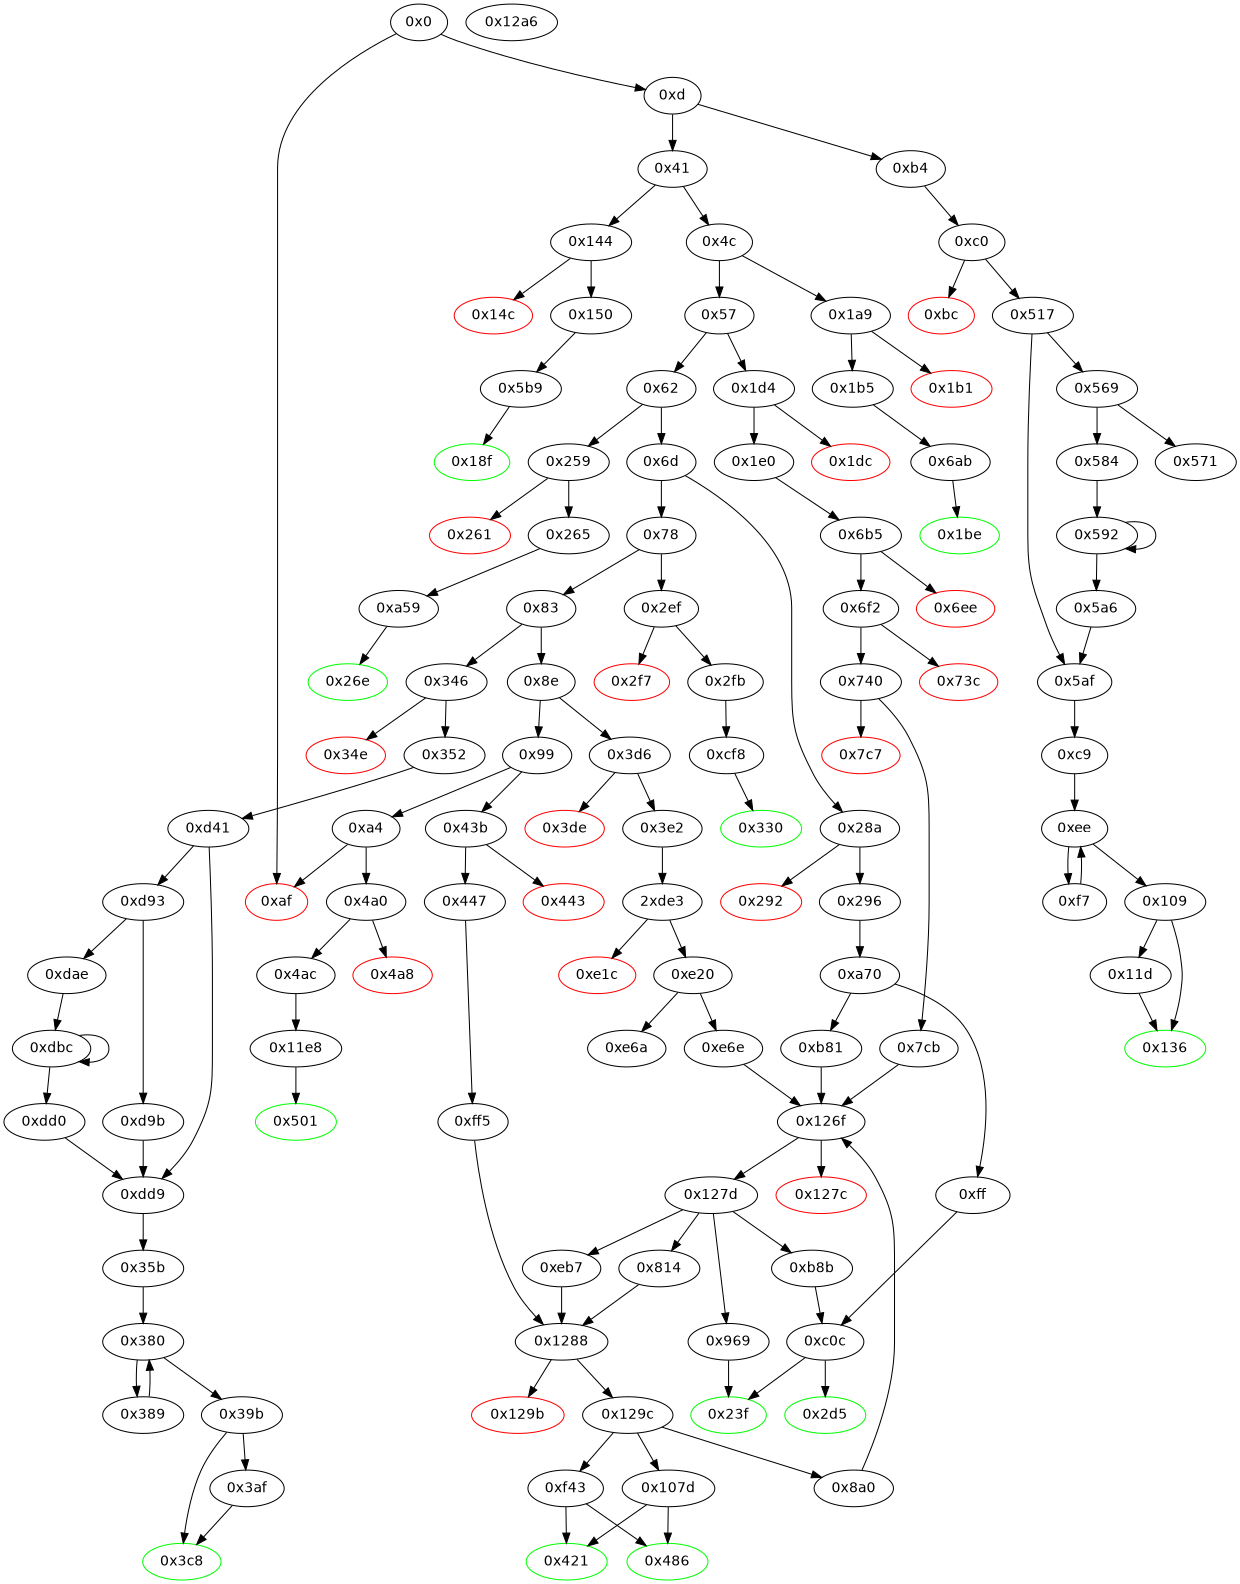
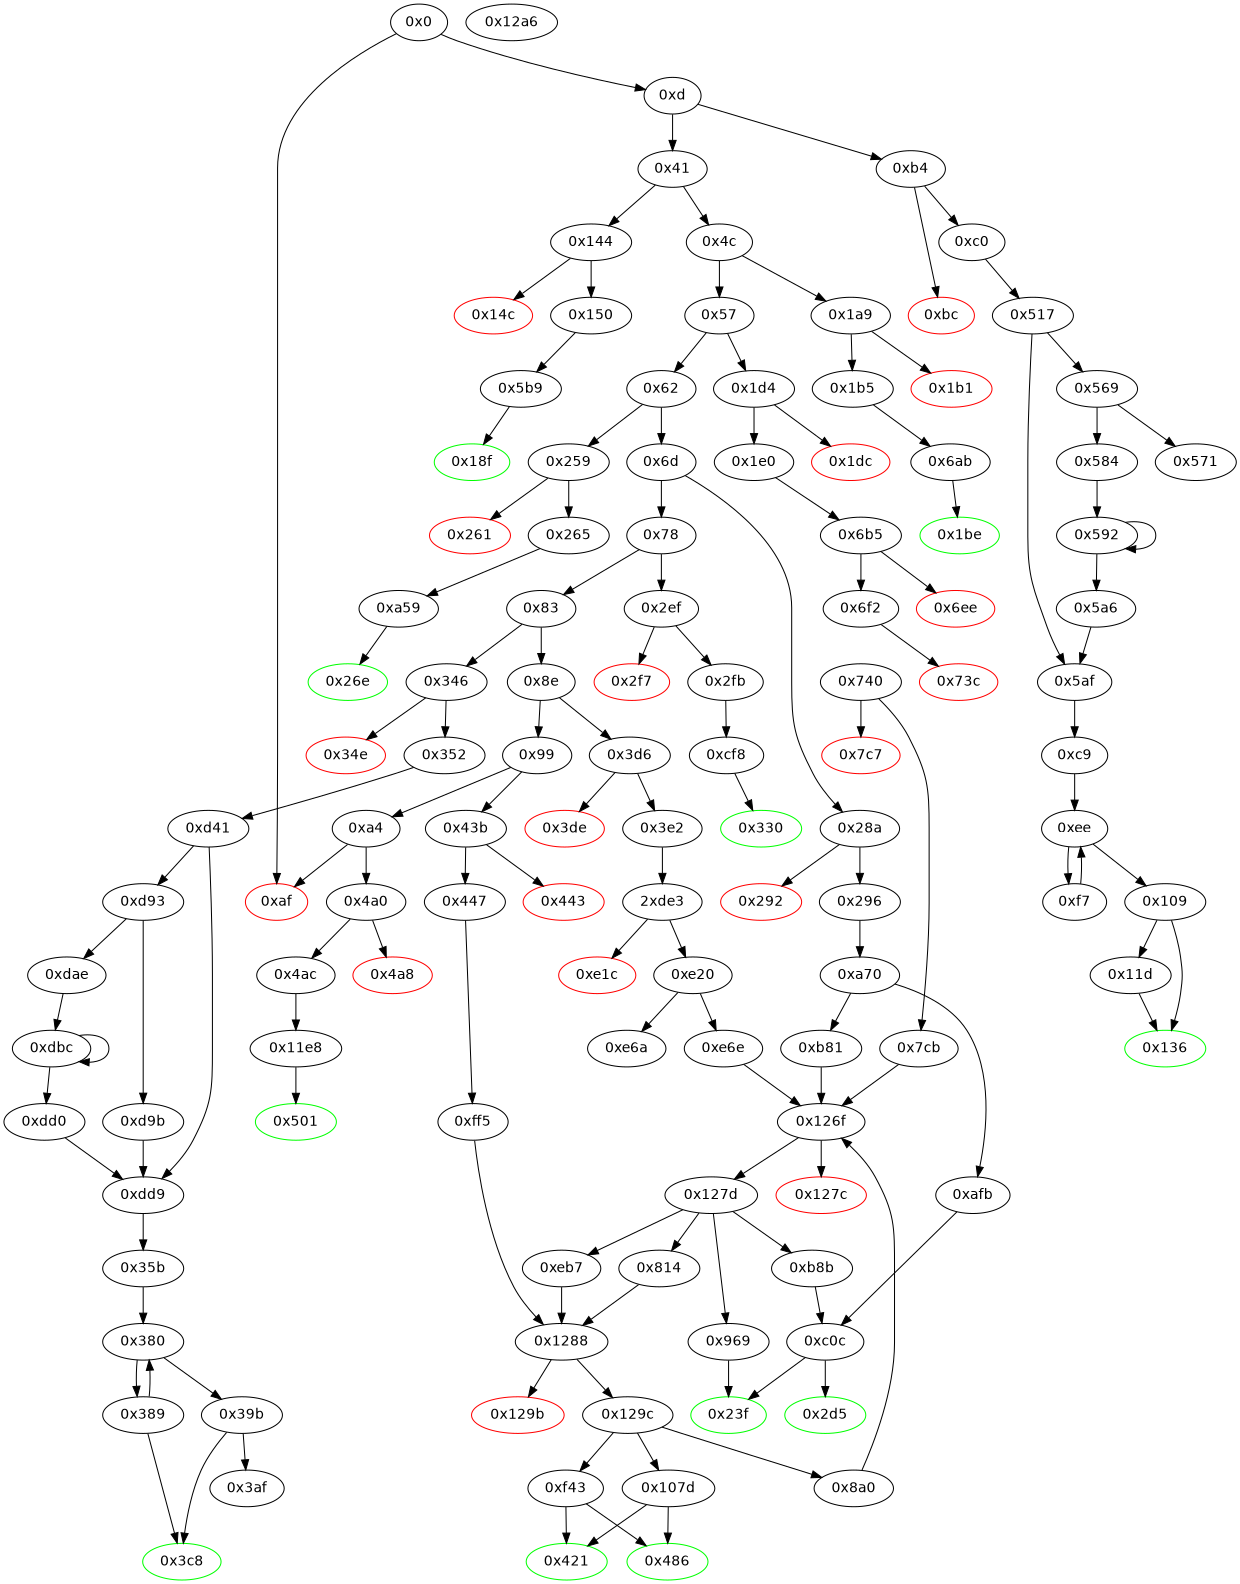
  digraph {
    fontname="DejaVu Sans"
    node [fillcolor=white fontname="DejaVu Sans" style=filled]
    edge [fontname="DejaVu Sans"]
    "0x3d6"
    "0x3e2"
    "0x3de" [color=red]
    n4 [label="2xde3"]
    "0x4a8" [color=red]
    "0x57"
    "0x1d4"
    "0x62"
    "0x1dc" [color=red]
    "0x1e0"
    "0x6d"
    "0x259"
    "0xdd9"
    "0x35b"
    "0x380"
    "0x28a"
    "0x296"
    "0x292" [color=red]
    "0xa70"
    "0x78"
    "0x83"
    "0x2ef"
    "0xf7"
    "0xee"
    "0x109"
    "0xdbc"
    "0xdd0"
    "0x129b" [color=red]
    "0x501" [color=green]
    "0xe20"
    "0xe6e"
    "0xe6a" [color=black]
    "0x126f"
    "0xb81"
-   "0xafb" [label="0xff"]
+   "0xafb"
    "0x486" [color=green]
    "0x41"
    "0x144"
    "0x4c"
    "0x14c" [color=red]
    "0x150"
    "0x1a9"
    "0x8e"
    "0x346"
    "0x99"
    "0x34e" [color=red]
    "0x352"
    "0x43b"
    "0xa4"
    "0x443" [color=red]
    "0x447"
    "0x4a0"
    "0xaf" [color=red]
    "0xd93"
    "0xd9b"
    "0xdae"
    "0xc9"
    "0x4ac"
    "0x11e8"
    "0xd41"
    "0x5b9"
    "0x330" [color=green]
    "0x389"
    "0x39b"
    "0x1be" [color=green]
    "0x3af"
    "0x3c8" [color=green]
    "0x11d"
    "0x136" [color=green]
    "0x1b1" [color=red]
    "0x6b5"
    "0x6f2"
    "0x6ee" [color=red]
    "0x73c" [color=red]
    "0x740"
    "0x127c" [color=red]
    "0xb4"
    "0xc0"
    "0xbc" [color=red]
    "0x517"
    "0x127d"
    "0xeb7"
    "0x814"
    "0xb8b"
    "0x969"
    "0x6ab"
    "0x5a6"
    "0x5af"
    "0x1b5"
    "0x7cb"
    "0x7c7" [color=red]
    "0x1288"
    "0xc0c"
    "0x23f" [color=green]
    "0xff5"
    "0x421" [color=green]
    "0x2d5" [color=green]
    "0x2fb"
    "0x2f7" [color=red]
    "0x569"
    "0x571"
    "0x584"
    "0x261" [color=red]
    "0x265"
    "0xa59"
    "0x26e" [color=green]
    "0x129c"
    "0x107d"
    "0x8a0"
    "0xf43"
    "0xe1c" [color=red]
    "0x592"
    "0xcf8"
    "0x18f" [color=green]
    "0xd"
    "0x0"
    "0x12a6"
    "0x3d6" -> "0x3e2"
    "0x3d6" -> "0x3de"
    "0x3e2" -> n4
    n4 -> "0xe20"
    n4 -> "0xe1c"
    "0x57" -> "0x1d4"
    "0x57" -> "0x62"
    "0x1d4" -> "0x1dc"
    "0x1d4" -> "0x1e0"
    "0x62" -> "0x6d"
    "0x62" -> "0x259"
    "0x1e0" -> "0x6b5"
    "0x6d" -> "0x28a"
    "0x6d" -> "0x78"
    "0x259" -> "0x261"
    "0x259" -> "0x265"
    "0xdd9" -> "0x35b"
    "0x35b" -> "0x380"
    "0x380" -> "0x389"
    "0x380" -> "0x39b"
    "0x28a" -> "0x296"
    "0x28a" -> "0x292"
    "0x296" -> "0xa70"
    "0xa70" -> "0xb81"
    "0xa70" -> "0xafb"
    "0x78" -> "0x83"
    "0x78" -> "0x2ef"
    "0x83" -> "0x8e"
    "0x83" -> "0x346"
    "0x2ef" -> "0x2fb"
    "0x2ef" -> "0x2f7"
    "0xf7" -> "0xee"
    "0xee" -> "0xf7"
    "0xee" -> "0x109"
    "0x109" -> "0x11d"
    "0x109" -> "0x136"
    "0xdbc" -> "0xdbc"
    "0xdbc" -> "0xdd0"
    "0xdd0" -> "0xdd9"
    "0xe20" -> "0xe6e"
    "0xe20" -> "0xe6a"
    "0xe6e" -> "0x126f"
    "0x126f" -> "0x127c"
    "0x126f" -> "0x127d"
    "0xb81" -> "0x126f"
    "0xafb" -> "0xc0c"
    "0x41" -> "0x144"
    "0x41" -> "0x4c"
    "0x144" -> "0x14c"
    "0x144" -> "0x150"
    "0x4c" -> "0x57"
    "0x4c" -> "0x1a9"
    "0x150" -> "0x5b9"
    "0x1a9" -> "0x1b1"
    "0x1a9" -> "0x1b5"
    "0x8e" -> "0x3d6"
    "0x8e" -> "0x99"
    "0x346" -> "0x34e"
    "0x346" -> "0x352"
    "0x99" -> "0x43b"
    "0x99" -> "0xa4"
    "0x352" -> "0xd41"
    "0x43b" -> "0x443"
    "0x43b" -> "0x447"
    "0xa4" -> "0x4a0"
    "0xa4" -> "0xaf"
    "0x447" -> "0xff5"
    "0x4a0" -> "0x4a8"
    "0x4a0" -> "0x4ac"
    "0xd93" -> "0xd9b"
    "0xd93" -> "0xdae"
    "0xd9b" -> "0xdd9"
    "0xdae" -> "0xdbc"
    "0xc9" -> "0xee"
    "0x4ac" -> "0x11e8"
    "0x11e8" -> "0x501"
    "0xd41" -> "0xdd9"
    "0xd41" -> "0xd93"
    "0x5b9" -> "0x18f"
    "0x389" -> "0x380"
    "0x39b" -> "0x3af"
    "0x39b" -> "0x3c8"
-   "0x3af" -> "0x3c8"
+   "0x389" -> "0x3c8"
    "0x11d" -> "0x136"
    "0x6b5" -> "0x6f2"
    "0x6b5" -> "0x6ee"
    "0x6f2" -> "0x73c"
-   "0x6f2" -> "0x740"
    "0x740" -> "0x7cb"
    "0x740" -> "0x7c7"
    "0xb4" -> "0xc0"
-   "0xc0" -> "0xbc"
+   "0xb4" -> "0xbc"
    "0xc0" -> "0x517"
    "0x517" -> "0x5af"
    "0x517" -> "0x569"
    "0x127d" -> "0xeb7"
    "0x127d" -> "0x814"
    "0x127d" -> "0xb8b"
    "0x127d" -> "0x969"
    "0xeb7" -> "0x1288"
    "0x814" -> "0x1288"
    "0xb8b" -> "0xc0c"
    "0x969" -> "0x23f"
    "0x6ab" -> "0x1be"
    "0x5a6" -> "0x5af"
    "0x5af" -> "0xc9"
    "0x1b5" -> "0x6ab"
    "0x7cb" -> "0x126f"
    "0x1288" -> "0x129b"
    "0x1288" -> "0x129c"
    "0xc0c" -> "0x23f"
    "0xc0c" -> "0x2d5"
    "0xff5" -> "0x1288"
    "0x2fb" -> "0xcf8"
    "0x569" -> "0x571"
    "0x569" -> "0x584"
    "0x584" -> "0x592"
    "0x265" -> "0xa59"
    "0xa59" -> "0x26e"
    "0x129c" -> "0x107d"
    "0x129c" -> "0x8a0"
    "0x129c" -> "0xf43"
    "0x107d" -> "0x486"
    "0x107d" -> "0x421"
    "0x8a0" -> "0x126f"
    "0xf43" -> "0x486"
    "0xf43" -> "0x421"
    "0x592" -> "0x5a6"
    "0x592" -> "0x592"
    "0xcf8" -> "0x330"
    "0xd" -> "0x41"
    "0xd" -> "0xb4"
    "0x0" -> "0xaf"
    "0x0" -> "0xd"
  }
